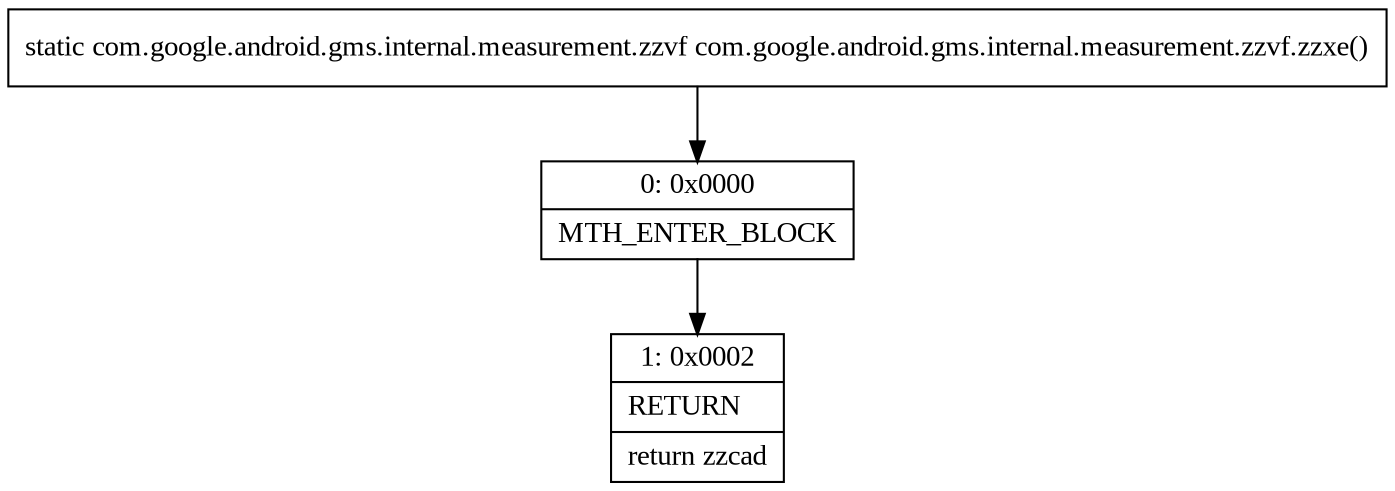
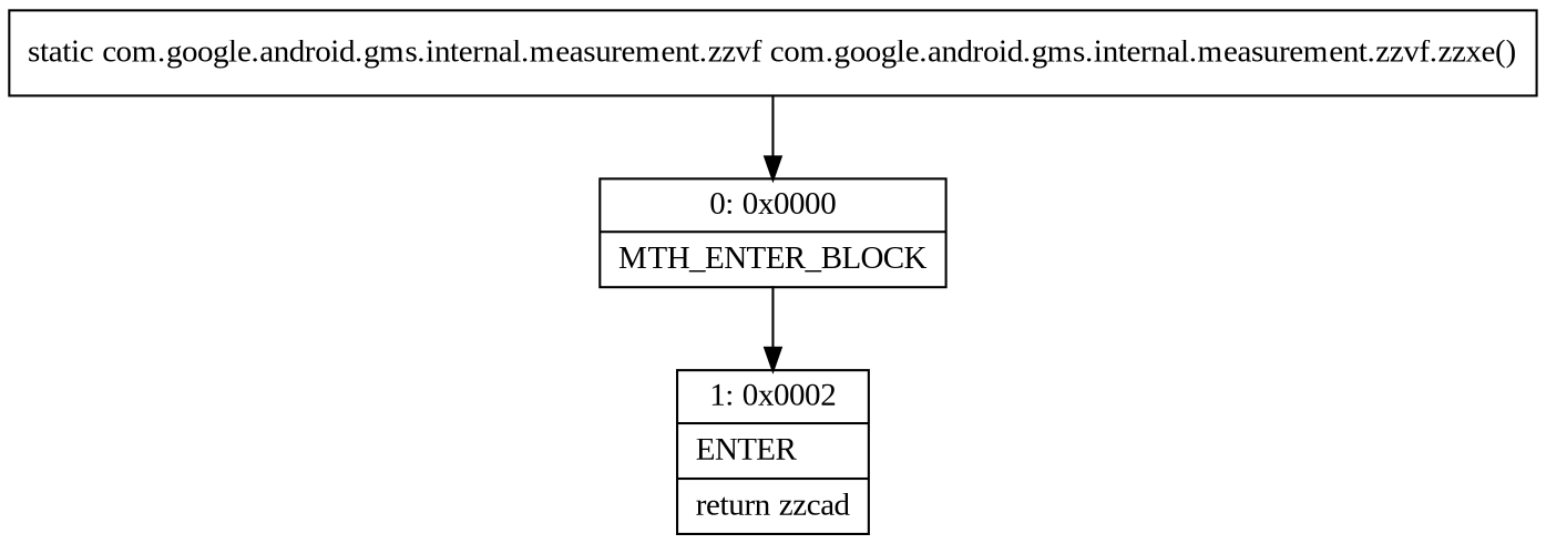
  digraph {
    fontname="Liberation Serif"
    node [shape=record fontname="Liberation Serif"]
    edge [fontname="Liberation Serif"]
    n1 [label="{0\:\ 0x0000|MTH_ENTER_BLOCK\l}"]
-   n2 [label="{1\:\ 0x0002|RETURN\l|return zzcad\l}"]
+   n2 [label="{1\:\ 0x0002|ENTER\l|return zzcad\l}"]
    n3 [label="{static com.google.android.gms.internal.measurement.zzvf com.google.android.gms.internal.measurement.zzvf.zzxe() }"]
    n1 -> n2
    n3 -> n1
  }
